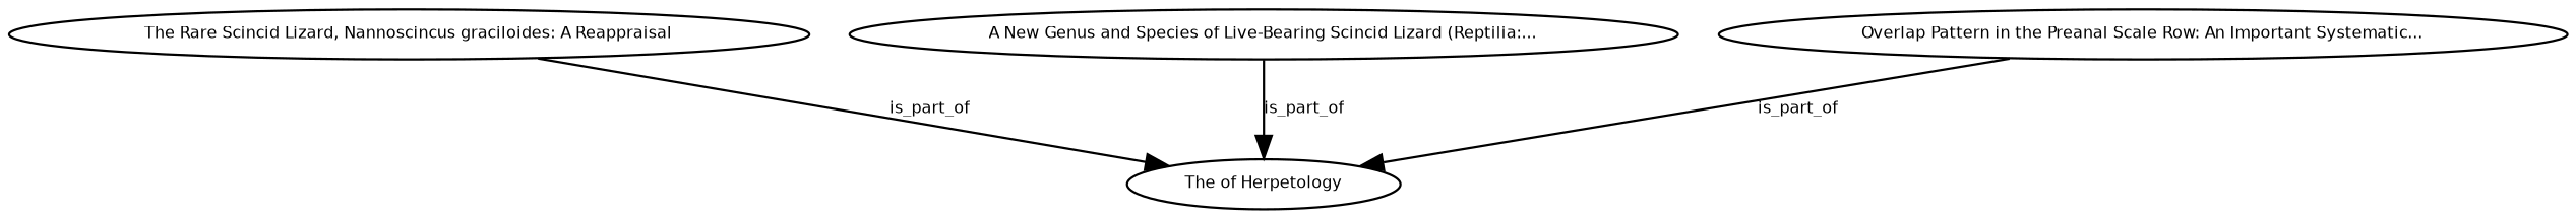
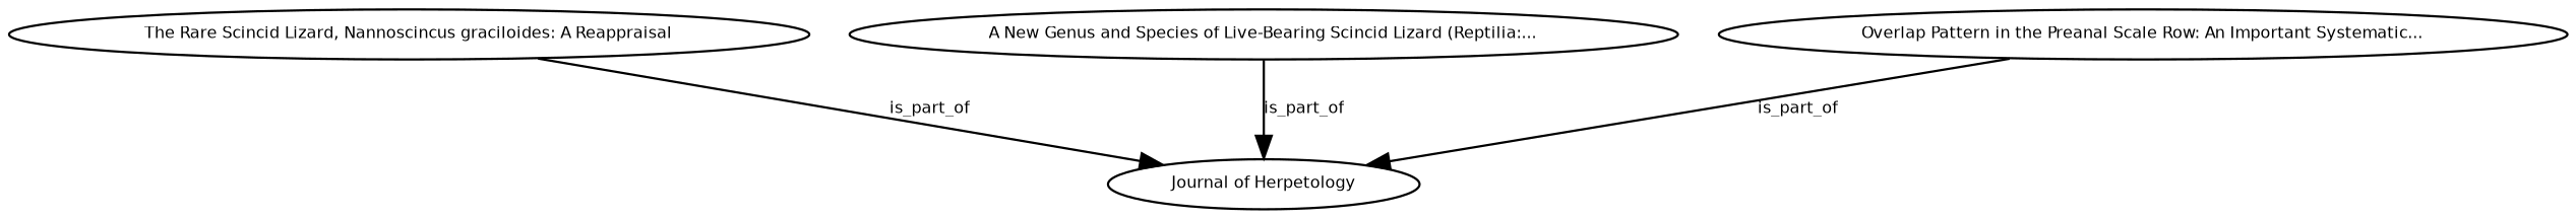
  digraph {
    node [fontname=Helvetica fontsize=7]
    edge [fontname=Helvetica fontsize=7]
-   n1 [height=0.27433100247 label="The of Herpetology" width=0.27433100247]
+   n1 [height=0.27433100247 label="Journal of Herpetology" width=0.27433100247]
    n2 [height=0.27433100247 label="The Rare Scincid Lizard, Nannoscincus graciloides: A Reappraisal" width=0.27433100247]
    n3 [height=0.27433100247 label="A New Genus and Species of Live-Bearing Scincid Lizard (Reptilia:..." width=0.27433100247]
    n4 [height=0.27433100247 label="Overlap Pattern in the Preanal Scale Row: An Important Systematic..." width=0.27433100247]
    n2 -> n1 [label=is_part_of]
    n3 -> n1 [label=is_part_of]
    n4 -> n1 [label=is_part_of]
  }
